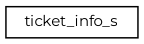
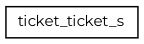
  digraph {
    rankdir=LR
    fontname=Montserrat
-   n1 [color=black fillcolor=white fontname=Montserrat fontsize=10 height=0.2 label=ticket_info_s shape=record style=filled width=0.4]
+   n1 [color=black fillcolor=white fontname=Montserrat fontsize=10 height=0.2 label=ticket_ticket_s shape=record style=filled width=0.4]
  }
